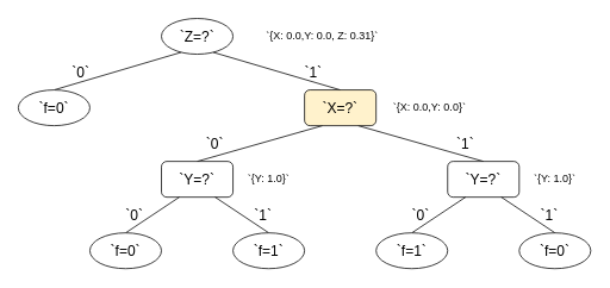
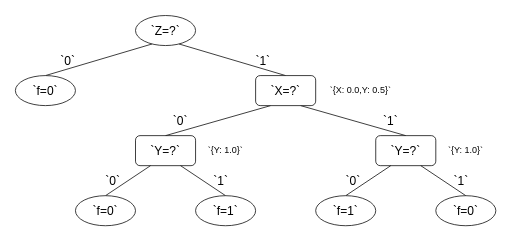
  <mxCell id="0" />
  <mxCell id="1" parent="0" />
  <mxCell id="2" style="rounded=0;orthogonalLoop=1;jettySize=auto;html=1;endArrow=none;endFill=0;exitX=0.25;exitY=1;exitDx=0;exitDy=0;" edge="1" parent="1" source="4"><mxGeometry relative="1" as="geometry"><mxPoint x="60" y="100" as="targetPoint" /><mxPoint x="220" y="90" as="sourcePoint" /></mxGeometry></mxCell>
  <mxCell id="3" style="edgeStyle=none;rounded=0;orthogonalLoop=1;jettySize=auto;html=1;exitX=0.75;exitY=1;exitDx=0;exitDy=0;endArrow=none;endFill=0;" edge="1" parent="1" source="4"><mxGeometry relative="1" as="geometry"><mxPoint x="380" y="100" as="targetPoint" /><mxPoint x="200" y="60" as="sourcePoint" /></mxGeometry></mxCell>
  <mxCell id="4" value="&lt;font style=&quot;font-size: 16px&quot;&gt;`Z=?`&lt;/font&gt;" style="ellipse;whiteSpace=wrap;html=1;" vertex="1" parent="1"><mxGeometry x="180" y="20" width="80" height="40" as="geometry" /></mxCell>
  <mxCell id="5" value="&lt;font style=&quot;font-size: 16px&quot;&gt;`0`&lt;/font&gt;" style="text;html=1;strokeColor=none;fillColor=none;align=center;verticalAlign=middle;whiteSpace=wrap;rounded=0;" vertex="1" parent="1"><mxGeometry x="70" y="70" width="40" height="20" as="geometry" /></mxCell>
  <mxCell id="6" value="&lt;font style=&quot;font-size: 16px&quot;&gt;`1`&lt;/font&gt;" style="text;html=1;strokeColor=none;fillColor=none;align=center;verticalAlign=middle;whiteSpace=wrap;rounded=0;" vertex="1" parent="1"><mxGeometry x="330" y="70" width="40" height="20" as="geometry" /></mxCell>
  <mxCell id="7" value="&lt;font style=&quot;font-size: 16px&quot;&gt;`f=0`&lt;/font&gt;" style="ellipse;whiteSpace=wrap;html=1;" vertex="1" parent="1"><mxGeometry x="20" y="100" width="80" height="40" as="geometry" /></mxCell>
  <mxCell id="8" style="edgeStyle=none;rounded=0;orthogonalLoop=1;jettySize=auto;html=1;exitX=0.25;exitY=1;exitDx=0;exitDy=0;endArrow=none;endFill=0;" edge="1" parent="1" source="10"><mxGeometry relative="1" as="geometry"><mxPoint x="220" y="180" as="targetPoint" /></mxGeometry></mxCell>
  <mxCell id="9" style="edgeStyle=none;rounded=0;orthogonalLoop=1;jettySize=auto;html=1;exitX=0.75;exitY=1;exitDx=0;exitDy=0;endArrow=none;endFill=0;" edge="1" parent="1" source="10"><mxGeometry relative="1" as="geometry"><mxPoint x="540" y="180" as="targetPoint" /></mxGeometry></mxCell>
- <mxCell id="10" value="&lt;font style=&quot;font-size: 16px&quot;&gt;`X=?`&lt;/font&gt;" style="rounded=1;whiteSpace=wrap;html=1;fillColor=#fff2cc;" vertex="1" parent="1"><mxGeometry x="340" y="100" width="80" height="40" as="geometry" /></mxCell>
+ <mxCell id="10" value="&lt;font style=&quot;font-size: 16px&quot;&gt;`X=?`&lt;/font&gt;" style="rounded=1;whiteSpace=wrap;html=1;" vertex="1" parent="1"><mxGeometry x="340" y="100" width="80" height="40" as="geometry" /></mxCell>
  <mxCell id="11" value="&lt;font style=&quot;font-size: 16px&quot;&gt;`Y=?`&lt;/font&gt;" style="rounded=1;whiteSpace=wrap;html=1;" vertex="1" parent="1"><mxGeometry x="180" y="180" width="80" height="40" as="geometry" /></mxCell>
  <mxCell id="12" value="&lt;font style=&quot;font-size: 16px&quot;&gt;`0`&lt;/font&gt;" style="text;html=1;strokeColor=none;fillColor=none;align=center;verticalAlign=middle;whiteSpace=wrap;rounded=0;" vertex="1" parent="1"><mxGeometry x="220" y="150" width="40" height="20" as="geometry" /></mxCell>
  <mxCell id="13" value="&lt;font style=&quot;font-size: 16px&quot;&gt;`1`&lt;/font&gt;" style="text;html=1;strokeColor=none;fillColor=none;align=center;verticalAlign=middle;whiteSpace=wrap;rounded=0;" vertex="1" parent="1"><mxGeometry x="500" y="150" width="40" height="20" as="geometry" /></mxCell>
  <mxCell id="14" style="rounded=0;orthogonalLoop=1;jettySize=auto;html=1;endArrow=none;endFill=0;exitX=0.25;exitY=1;exitDx=0;exitDy=0;entryX=0.5;entryY=0;entryDx=0;entryDy=0;" edge="1" parent="1" source="11" target="16"><mxGeometry relative="1" as="geometry"><mxPoint x="70" y="260" as="targetPoint" /><mxPoint x="180" y="260" as="sourcePoint" /></mxGeometry></mxCell>
  <mxCell id="15" value="&lt;font style=&quot;font-size: 16px&quot;&gt;`0`&lt;/font&gt;" style="text;html=1;strokeColor=none;fillColor=none;align=center;verticalAlign=middle;whiteSpace=wrap;rounded=0;" vertex="1" parent="1"><mxGeometry x="130" y="230" width="40" height="20" as="geometry" /></mxCell>
  <mxCell id="16" value="&lt;font style=&quot;font-size: 16px&quot;&gt;`f=0`&lt;/font&gt;" style="ellipse;whiteSpace=wrap;html=1;" vertex="1" parent="1"><mxGeometry x="100" y="260" width="80" height="40" as="geometry" /></mxCell>
  <mxCell id="17" style="rounded=0;orthogonalLoop=1;jettySize=auto;html=1;endArrow=none;endFill=0;exitX=0.75;exitY=1;exitDx=0;exitDy=0;entryX=0.5;entryY=0;entryDx=0;entryDy=0;" edge="1" parent="1" source="11" target="19"><mxGeometry relative="1" as="geometry"><mxPoint x="230" y="260" as="targetPoint" /><mxPoint x="360" y="220" as="sourcePoint" /></mxGeometry></mxCell>
  <mxCell id="18" value="&lt;font style=&quot;font-size: 16px&quot;&gt;`1`&lt;/font&gt;" style="text;html=1;strokeColor=none;fillColor=none;align=center;verticalAlign=middle;whiteSpace=wrap;rounded=0;" vertex="1" parent="1"><mxGeometry x="274" y="230" width="40" height="20" as="geometry" /></mxCell>
  <mxCell id="19" value="&lt;font style=&quot;font-size: 16px&quot;&gt;`f=1`&lt;/font&gt;" style="ellipse;whiteSpace=wrap;html=1;" vertex="1" parent="1"><mxGeometry x="260" y="260" width="80" height="40" as="geometry" /></mxCell>
  <mxCell id="20" value="&lt;font style=&quot;font-size: 16px&quot;&gt;`Y=?`&lt;/font&gt;" style="rounded=1;whiteSpace=wrap;html=1;" vertex="1" parent="1"><mxGeometry x="500" y="180" width="80" height="40" as="geometry" /></mxCell>
  <mxCell id="21" style="rounded=0;orthogonalLoop=1;jettySize=auto;html=1;endArrow=none;endFill=0;exitX=0.25;exitY=1;exitDx=0;exitDy=0;entryX=0.5;entryY=0;entryDx=0;entryDy=0;" edge="1" parent="1" source="20" target="23"><mxGeometry relative="1" as="geometry"><mxPoint x="390" y="260" as="targetPoint" /><mxPoint x="500" y="260" as="sourcePoint" /></mxGeometry></mxCell>
  <mxCell id="22" value="&lt;font style=&quot;font-size: 16px&quot;&gt;`0`&lt;/font&gt;" style="text;html=1;strokeColor=none;fillColor=none;align=center;verticalAlign=middle;whiteSpace=wrap;rounded=0;" vertex="1" parent="1"><mxGeometry x="450" y="230" width="40" height="20" as="geometry" /></mxCell>
  <mxCell id="23" value="&lt;font style=&quot;font-size: 16px&quot;&gt;`f=1`&lt;/font&gt;" style="ellipse;whiteSpace=wrap;html=1;" vertex="1" parent="1"><mxGeometry x="420" y="260" width="80" height="40" as="geometry" /></mxCell>
  <mxCell id="24" style="rounded=0;orthogonalLoop=1;jettySize=auto;html=1;endArrow=none;endFill=0;exitX=0.75;exitY=1;exitDx=0;exitDy=0;entryX=0.5;entryY=0;entryDx=0;entryDy=0;" edge="1" parent="1" source="20" target="26"><mxGeometry relative="1" as="geometry"><mxPoint x="550" y="260" as="targetPoint" /><mxPoint x="680" y="220" as="sourcePoint" /></mxGeometry></mxCell>
  <mxCell id="25" value="&lt;font style=&quot;font-size: 16px&quot;&gt;`1`&lt;/font&gt;" style="text;html=1;strokeColor=none;fillColor=none;align=center;verticalAlign=middle;whiteSpace=wrap;rounded=0;" vertex="1" parent="1"><mxGeometry x="594" y="230" width="40" height="20" as="geometry" /></mxCell>
  <mxCell id="26" value="&lt;font style=&quot;font-size: 16px&quot;&gt;`f=0`&lt;/font&gt;" style="ellipse;whiteSpace=wrap;html=1;" vertex="1" parent="1"><mxGeometry x="580" y="260" width="80" height="40" as="geometry" /></mxCell>
- <mxCell id="27" value="&lt;font style=&quot;font-size: 12px&quot;&gt;`{X: 0.0,Y: 0.0, Z: 0.31}`&lt;/font&gt;" style="text;html=1;strokeColor=none;fillColor=none;align=center;verticalAlign=middle;whiteSpace=wrap;rounded=0;" vertex="1" parent="1"><mxGeometry x="260" y="30" width="200" height="20" as="geometry" /></mxCell>
- <mxCell id="28" value="&lt;font style=&quot;font-size: 12px&quot;&gt;`{X: 0.0,Y: 0.0}`&lt;/font&gt;" style="text;html=1;strokeColor=none;fillColor=none;align=center;verticalAlign=middle;whiteSpace=wrap;rounded=0;" vertex="1" parent="1"><mxGeometry x="420" y="110" width="120" height="20" as="geometry" /></mxCell>
+ <mxCell id="28" value="&lt;font style=&quot;font-size: 12px&quot;&gt;`{X: 0.0,Y: 0.5}`&lt;/font&gt;" style="text;html=1;strokeColor=none;fillColor=none;align=center;verticalAlign=middle;whiteSpace=wrap;rounded=0;" vertex="1" parent="1"><mxGeometry x="420" y="110" width="120" height="20" as="geometry" /></mxCell>
  <mxCell id="29" value="&lt;font style=&quot;font-size: 12px&quot;&gt;`{Y: 1.0}`&lt;/font&gt;" style="text;html=1;strokeColor=none;fillColor=none;align=center;verticalAlign=middle;whiteSpace=wrap;rounded=0;" vertex="1" parent="1"><mxGeometry x="260" y="190" width="80" height="20" as="geometry" /></mxCell>
  <mxCell id="30" value="&lt;font style=&quot;font-size: 12px&quot;&gt;`{Y: 1.0}`&lt;/font&gt;" style="text;html=1;strokeColor=none;fillColor=none;align=center;verticalAlign=middle;whiteSpace=wrap;rounded=0;" vertex="1" parent="1"><mxGeometry x="580" y="190" width="80" height="20" as="geometry" /></mxCell>
